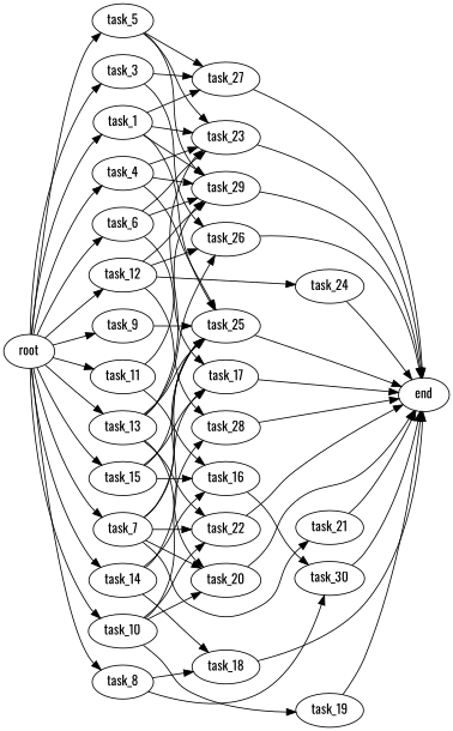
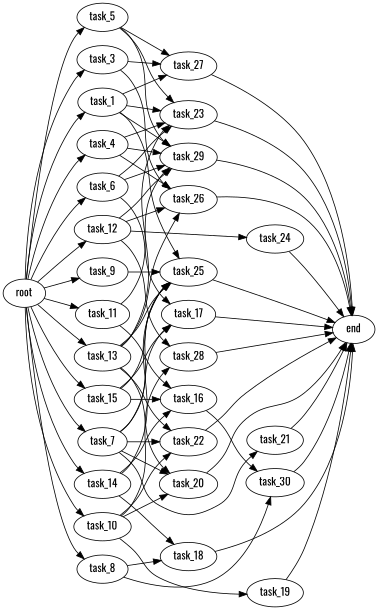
  digraph {
    fontname=Oswald
    rankdir=LR
    node [fontname=Oswald]
    edge [fontname=Oswald]
    root
    task_1
    task_3
    task_4
    task_5
    task_6
    task_7
    task_8
    task_9
    task_10
    task_11
    task_12
    task_13
    task_14
    task_15
    task_23
    task_25
    task_27
    task_29
    task_26
    task_17
    task_20
    task_21
    task_22
    task_18
    task_30
    task_19
    task_28
    task_16
    task_24
    end
    root -> task_1
    root -> task_3
    root -> task_4
    root -> task_5
    root -> task_6
    root -> task_7
    root -> task_8
    root -> task_9
    root -> task_10
    root -> task_11
    root -> task_12
    root -> task_13
    root -> task_14
    root -> task_15
    task_1 -> task_23
    task_1 -> task_25
    task_1 -> task_27
    task_1 -> task_29
    task_3 -> task_27
    task_3 -> task_26
    task_4 -> task_23
    task_4 -> task_29
-   task_4 -> task_25
+   task_4 -> task_26
    task_5 -> task_23
    task_5 -> task_27
    task_5 -> task_29
    task_6 -> task_23
    task_6 -> task_29
    task_6 -> task_17
    task_7 -> task_25
    task_7 -> task_17
    task_7 -> task_20
    task_7 -> task_21
    task_7 -> task_22
    task_8 -> task_18
    task_8 -> task_30
    task_9 -> task_25
    task_10 -> task_20
    task_10 -> task_22
    task_10 -> task_19
    task_10 -> task_28
    task_11 -> task_29
    task_11 -> task_16
    task_12 -> task_29
    task_12 -> task_26
    task_12 -> task_28
    task_12 -> task_24
    task_13 -> task_23
    task_13 -> task_25
    task_13 -> task_26
    task_13 -> task_20
    task_13 -> task_22
    task_14 -> task_25
    task_14 -> task_18
    task_14 -> task_16
    task_15 -> task_25
    task_15 -> task_17
    task_15 -> task_16
    task_23 -> end
    task_25 -> end
    task_27 -> end
    task_29 -> end
    task_26 -> end
    task_17 -> end
    task_20 -> end
    task_21 -> end
    task_22 -> end
    task_18 -> end
    task_30 -> end
    task_19 -> end
    task_28 -> end
    task_16 -> task_30
    task_24 -> end
  }
